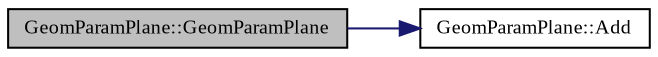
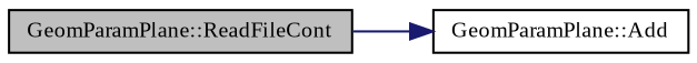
  digraph {
    rankdir=LR
    fontname="Liberation Serif"
    node [color=black fontname="Liberation Serif" fontsize=10 shape=record]
-   n1 [fillcolor=grey75 fontcolor=black height=0.2 label="GeomParamPlane::GeomParamPlane" style=filled width=0.4]
+   n1 [fillcolor=grey75 fontcolor=black height=0.2 label="GeomParamPlane::ReadFileCont" style=filled width=0.4]
    n2 [height=0.2 label="GeomParamPlane::Add" width=0.4]
    n1 -> n2 [color=midnightblue fontname="Liberation Serif" fontsize=10 labelfontname=FreeSans labelfontsize=10 style=solid]
  }
